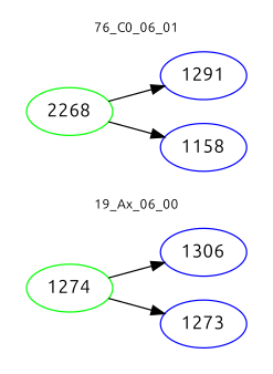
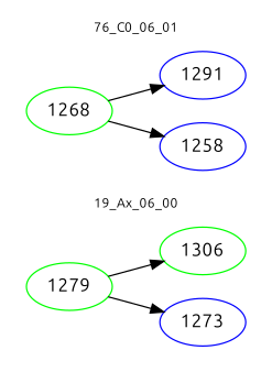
  digraph {
    fontname=Ubuntu
    rankdir=LR
    node [color=blue fontname=Ubuntu]
    edge [color=black fontname=Ubuntu]
-   n1 [color=green label=1274]
+   n1 [color=green label=1279]
    n2 [label=1273]
-   n3 [label=1306]
-   n4 [color=green label=2268]
-   n5 [label=1158]
+   n3 [color=green label=1306]
+   n4 [color=green label=1268]
+   n5 [label=1258]
    n6 [label=1291]
    subgraph cluster_1 {
      color=white
      fontsize=10
      label="19_Ax_06_00"
      n1
      n2
      n3
    }
    subgraph cluster_2 {
      color=white
      fontsize=10
      label="76_C0_06_01"
      n4
      n5
      n6
    }
    n1 -> n2
    n1 -> n3
    n4 -> n5
    n4 -> n6
  }
